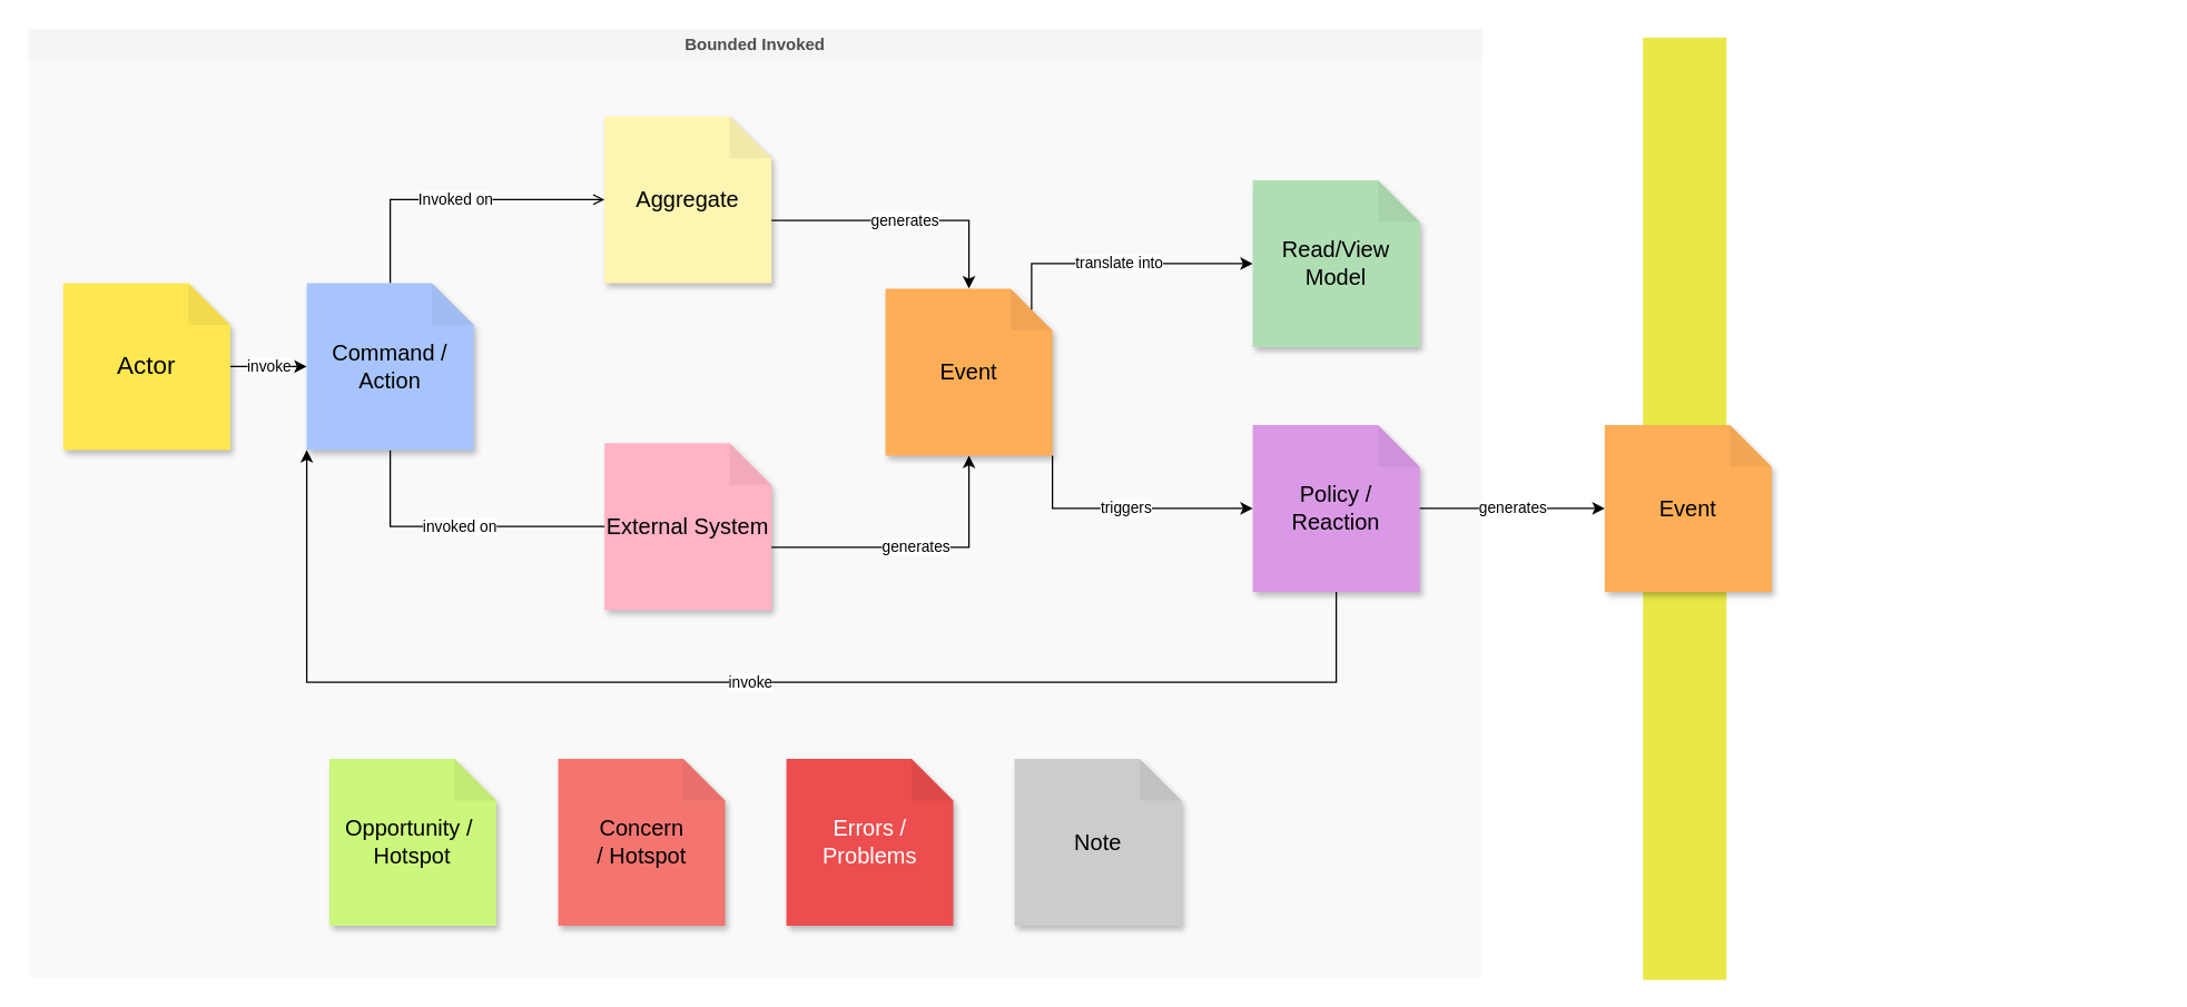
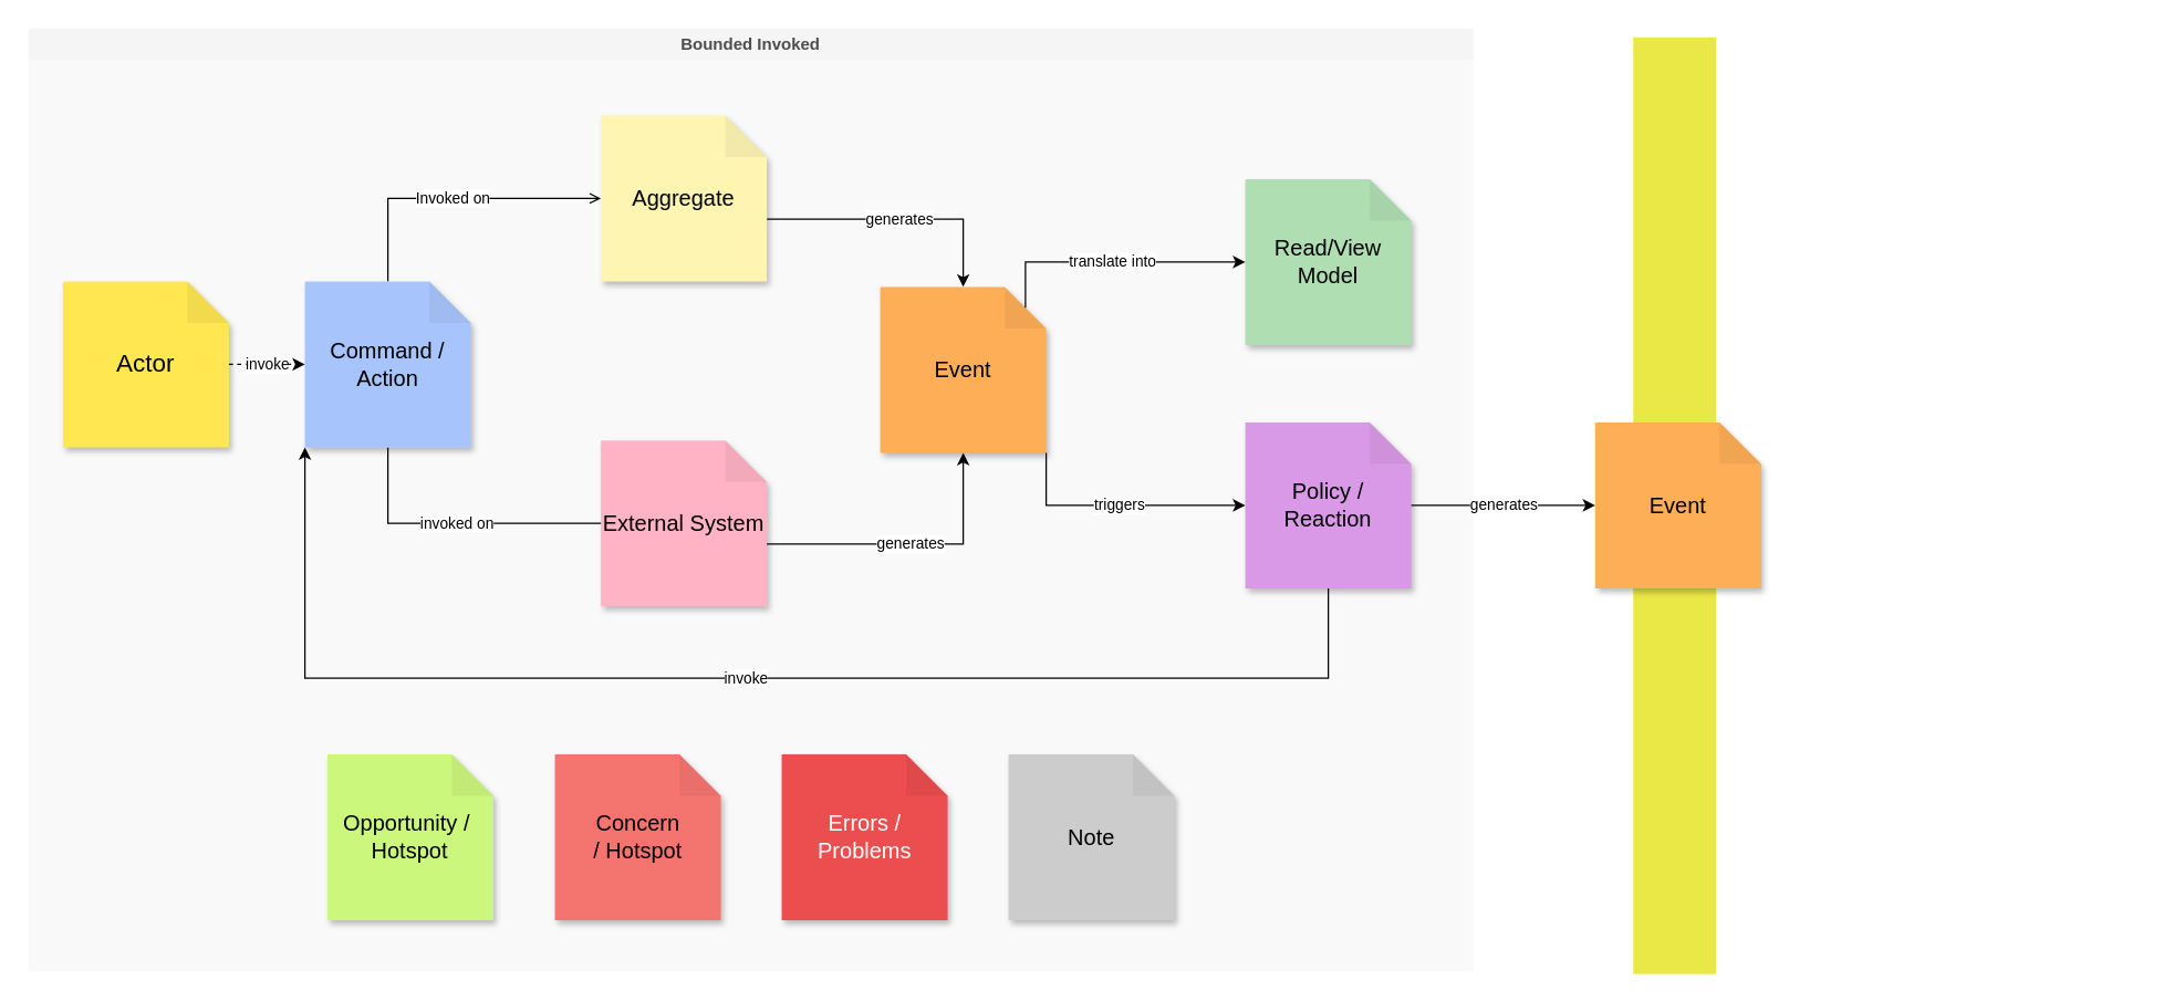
  <mxCell id="0" />
  <mxCell id="1" parent="0" />
  <mxCell id="2" value="Bounded Invoked" style="swimlane;whiteSpace=wrap;html=1;strokeColor=none;swimlaneLine=0;fillColor=#F5F5F5;gradientColor=none;swimlaneFillColor=#f9f9f9;fontStyle=1;fontColor=#4D4D4D;glass=0;shadow=0;" vertex="1" parent="1"><mxGeometry x="20" y="20" width="1045" height="682" as="geometry"><mxRectangle x="488" y="-400" width="130" height="26" as="alternateBounds" /></mxGeometry></mxCell>
  <mxCell id="3" value="External System" style="shape=note;whiteSpace=wrap;html=1;backgroundOutline=1;darkOpacity=0.05;fillColor=#FFB3C5;strokeColor=none;fontSize=16;fontStyle=0;rotation=0;shadow=1;" vertex="1" parent="2"><mxGeometry x="414" y="298" width="120" height="120" as="geometry" /></mxCell>
  <mxCell id="4" value="Event" style="shape=note;whiteSpace=wrap;html=1;backgroundOutline=1;darkOpacity=0.05;fillColor=#FEAE57;strokeColor=none;fontSize=16;fontStyle=0;rotation=0;shadow=1;" vertex="1" parent="2"><mxGeometry x="616" y="187" width="120" height="120" as="geometry" /></mxCell>
  <mxCell id="5" value="generates" style="edgeStyle=orthogonalEdgeStyle;rounded=0;orthogonalLoop=1;jettySize=auto;html=1;exitX=0;exitY=0;exitDx=120.0;exitDy=75;exitPerimeter=0;" edge="1" parent="2" source="6" target="4"><mxGeometry relative="1" as="geometry" /></mxCell>
  <mxCell id="6" value="Aggregate" style="shape=note;whiteSpace=wrap;html=1;backgroundOutline=1;darkOpacity=0.05;fillColor=#fef5b2;strokeColor=none;fontSize=16;fontStyle=0;rotation=0;shadow=1;" vertex="1" parent="2"><mxGeometry x="414" y="63" width="120" height="120" as="geometry" /></mxCell>
  <mxCell id="7" value="Policy / Reaction" style="shape=note;whiteSpace=wrap;html=1;backgroundOutline=1;darkOpacity=0.05;fillColor=#DA99E6;strokeColor=none;fontSize=16;fontStyle=0;rotation=0;shadow=1;" vertex="1" parent="2"><mxGeometry x="880" y="285" width="120" height="120" as="geometry" /></mxCell>
  <mxCell id="8" value="Concern&lt;div&gt;/ Hotspot&lt;/div&gt;" style="shape=note;whiteSpace=wrap;html=1;backgroundOutline=1;darkOpacity=0.05;fillColor=#f47570;strokeColor=none;fontSize=16;fontStyle=0;rotation=0;shadow=1;" vertex="1" parent="2"><mxGeometry x="380.75" y="525" width="120" height="120" as="geometry" /></mxCell>
  <mxCell id="9" value="Read/View Model" style="shape=note;whiteSpace=wrap;html=1;backgroundOutline=1;darkOpacity=0.05;fillColor=#b0deb3;strokeColor=none;fontSize=16;fontStyle=0;rotation=0;shadow=1;" vertex="1" parent="2"><mxGeometry x="880" y="109" width="120" height="120" as="geometry" /></mxCell>
  <mxCell id="10" value="Errors / Problems" style="shape=note;whiteSpace=wrap;html=1;backgroundOutline=1;darkOpacity=0.05;fillColor=#ec4d4e;strokeColor=none;fontSize=16;fontStyle=0;rotation=0;shadow=1;fontColor=#FFFFFF;" vertex="1" parent="2"><mxGeometry x="544.75" y="525" width="120" height="120" as="geometry" /></mxCell>
  <mxCell id="11" value="Opportunity&amp;nbsp;&lt;span style=&quot;background-color: initial;&quot;&gt;/&amp;nbsp; Hotspot&lt;/span&gt;" style="shape=note;whiteSpace=wrap;html=1;backgroundOutline=1;darkOpacity=0.05;fillColor=#cbf77c;strokeColor=none;fontSize=16;fontStyle=0;rotation=0;shadow=1;" vertex="1" parent="2"><mxGeometry x="216.25" y="525" width="120" height="120" as="geometry" /></mxCell>
  <mxCell id="12" value="Invoked on" style="edgeStyle=orthogonalEdgeStyle;rounded=0;orthogonalLoop=1;jettySize=auto;html=1;exitX=0.5;exitY=0;exitDx=0;exitDy=0;exitPerimeter=0;endArrow=open;" edge="1" parent="2" source="14" target="6"><mxGeometry relative="1" as="geometry" /></mxCell>
  <mxCell id="13" value="invoked on" style="edgeStyle=orthogonalEdgeStyle;rounded=0;orthogonalLoop=1;jettySize=auto;html=1;exitX=0.5;exitY=1;exitDx=0;exitDy=0;exitPerimeter=0;endArrow=none;" edge="1" parent="2" source="14" target="3"><mxGeometry relative="1" as="geometry" /></mxCell>
  <mxCell id="14" value="Command / Action" style="shape=note;whiteSpace=wrap;html=1;backgroundOutline=1;darkOpacity=0.05;fillColor=#a7c5fc;strokeColor=none;fontSize=16;fontStyle=0;rotation=0;shadow=1;" vertex="1" parent="2"><mxGeometry x="200" y="183" width="120" height="120" as="geometry" /></mxCell>
  <mxCell id="15" value="generates" style="edgeStyle=orthogonalEdgeStyle;rounded=0;orthogonalLoop=1;jettySize=auto;html=1;exitX=0;exitY=0;exitDx=120.0;exitDy=75;exitPerimeter=0;entryX=0.5;entryY=1;entryDx=0;entryDy=0;entryPerimeter=0;" edge="1" parent="2" source="3" target="4"><mxGeometry relative="1" as="geometry" /></mxCell>
  <mxCell id="16" value="translate into" style="edgeStyle=orthogonalEdgeStyle;rounded=0;orthogonalLoop=1;jettySize=auto;html=1;exitX=0;exitY=0;exitDx=105;exitDy=15;exitPerimeter=0;entryX=0;entryY=0.5;entryDx=0;entryDy=0;entryPerimeter=0;fillColor=#E6FFCC;" edge="1" parent="2" source="4" target="9"><mxGeometry relative="1" as="geometry"><Array as="points"><mxPoint x="721" y="169" /></Array></mxGeometry></mxCell>
  <mxCell id="17" value="triggers" style="edgeStyle=orthogonalEdgeStyle;rounded=0;orthogonalLoop=1;jettySize=auto;html=1;exitX=1;exitY=1;exitDx=0;exitDy=0;exitPerimeter=0;entryX=0;entryY=0.5;entryDx=0;entryDy=0;entryPerimeter=0;" edge="1" parent="2" source="4" target="7"><mxGeometry relative="1" as="geometry" /></mxCell>
  <mxCell id="18" value="invoke" style="edgeStyle=orthogonalEdgeStyle;rounded=0;orthogonalLoop=1;jettySize=auto;html=1;exitX=0.5;exitY=1;exitDx=0;exitDy=0;exitPerimeter=0;entryX=0;entryY=1;entryDx=0;entryDy=0;entryPerimeter=0;" edge="1" parent="2" source="7" target="14"><mxGeometry relative="1" as="geometry"><mxPoint x="1155" y="325" as="targetPoint" /><Array as="points"><mxPoint x="940" y="470" /><mxPoint x="200" y="470" /></Array></mxGeometry></mxCell>
- <mxCell id="19" value="invoke" style="edgeStyle=orthogonalEdgeStyle;rounded=0;orthogonalLoop=1;jettySize=auto;html=1;" edge="1" parent="2" source="20" target="14"><mxGeometry relative="1" as="geometry" /></mxCell>
+ <mxCell id="19" value="invoke" style="edgeStyle=orthogonalEdgeStyle;rounded=0;orthogonalLoop=1;jettySize=auto;html=1;dashed=1;" edge="1" parent="2" source="20" target="14"><mxGeometry relative="1" as="geometry" /></mxCell>
  <mxCell id="20" value="Actor" style="shape=note;whiteSpace=wrap;html=1;backgroundOutline=1;darkOpacity=0.05;fillColor=#FEE750;strokeColor=none;fontSize=18;fontStyle=0;rotation=0;shadow=1;" vertex="1" parent="2"><mxGeometry x="25" y="183" width="120" height="120" as="geometry" /></mxCell>
  <mxCell id="21" value="Note" style="shape=note;whiteSpace=wrap;html=1;backgroundOutline=1;darkOpacity=0.05;fillColor=#CCCCCC;strokeColor=none;fontSize=16;fontStyle=0;rotation=0;shadow=1;" vertex="1" parent="2"><mxGeometry x="708.75" y="525" width="120" height="120" as="geometry" /></mxCell>
  <mxCell id="22" value="" style="rounded=0;whiteSpace=wrap;html=1;strokeColor=none;fillColor=#eae847;rotation=90;" vertex="1" parent="1"><mxGeometry x="871.75" y="335.25" width="677.5" height="60" as="geometry" /></mxCell>
  <mxCell id="23" value="Event" style="shape=note;whiteSpace=wrap;html=1;backgroundOutline=1;darkOpacity=0.05;fillColor=#FEAE57;strokeColor=none;fontSize=16;fontStyle=0;rotation=0;shadow=1;" vertex="1" parent="1"><mxGeometry x="1153" y="305" width="120" height="120" as="geometry" /></mxCell>
  <mxCell id="24" value="generates" style="edgeStyle=orthogonalEdgeStyle;rounded=0;orthogonalLoop=1;jettySize=auto;html=1;" edge="1" parent="1" source="7" target="23"><mxGeometry relative="1" as="geometry" /></mxCell>
